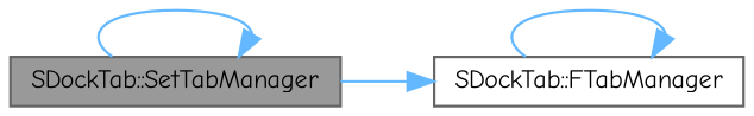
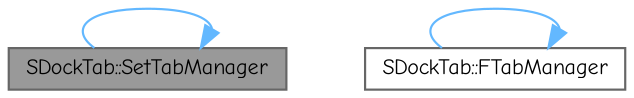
  digraph {
    rankdir=LR
    fontname="Comic Neue"
    node [fontname="Comic Neue" fontsize=10 shape=box style=filled]
    edge [color=steelblue1 fontname="Comic Neue" fontsize=10 labelfontname=Helvetica labelfontsize=10 style=solid]
    n1 [color=gray40 fillcolor=grey60 fontcolor=black height=0.2 label="SDockTab::SetTabManager" width=0.4]
    n2 [color=grey40 fillcolor=white height=0.2 label="SDockTab::FTabManager" width=0.4]
    n1 -> n1
-   n1 -> n2
    n2 -> n2
  }
